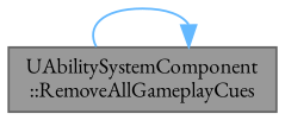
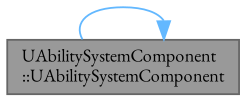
  digraph {
    rankdir=LR
    fontname="EB Garamond"
-   n1 [color=gray40 fillcolor=grey60 fontcolor=black fontname="EB Garamond" fontsize=10 height=0.2 label="UAbilitySystemComponent\l::RemoveAllGameplayCues" shape=box style=filled width=0.4]
+   n1 [color=gray40 fillcolor=grey60 fontcolor=black fontname="EB Garamond" fontsize=10 height=0.2 label="UAbilitySystemComponent\l::UAbilitySystemComponent" shape=box style=filled width=0.4]
    n1 -> n1 [color=steelblue1 fontname="EB Garamond" fontsize=10 labelfontname=Helvetica labelfontsize=10 style=solid]
  }
